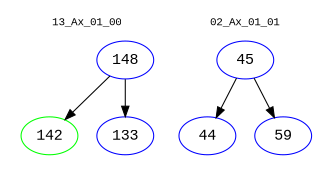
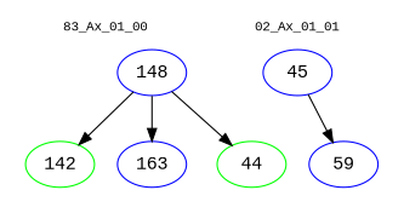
  digraph {
    fontname="Liberation Mono"
    node [color=blue fontname="Liberation Mono"]
    edge [color=black fontname="Liberation Mono"]
    n1 [label=148]
    n2 [color=green label=142]
-   n3 [label=133]
+   n3 [label=163]
    n4 [label=45]
-   n5 [label=44]
+   n5 [color=green label=44]
    n6 [label=59]
    subgraph cluster_1 {
      color=white
      fontsize=10
-     label="13_Ax_01_00"
+     label="83_Ax_01_00"
      n1
      n2
      n3
    }
    subgraph cluster_2 {
      color=white
      fontsize=10
      label="02_Ax_01_01"
      n4
      n5
      n6
    }
    n1 -> n2
    n1 -> n3
-   n4 -> n5
+   n1 -> n5
    n4 -> n6
  }
